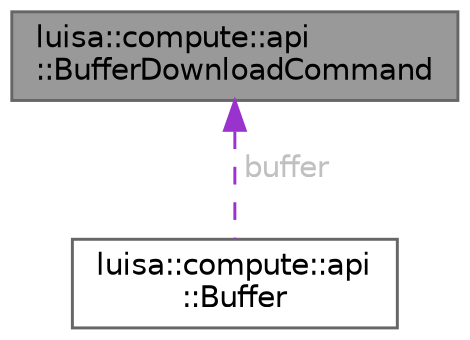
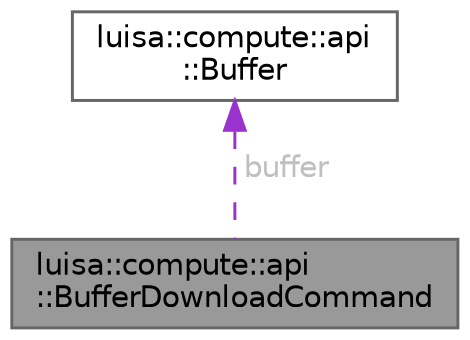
  digraph {
    node [color=gray40 fontname=Helvetica fontsize=10 shape=box style=filled]
    n1 [fillcolor=grey60 fontcolor=black height=0.2 label="luisa::compute::api\l::BufferDownloadCommand" width=0.4]
    n2 [fillcolor=white height=0.2 label="luisa::compute::api\l::Buffer" width=0.4]
-   n1 -> n2 [color=darkorchid3 dir=back fontcolor=grey fontname=Helvetica fontsize=10 label=" buffer" labelfontname=Helvetica labelfontsize=10 style=dashed]
+   n2 -> n1 [color=darkorchid3 dir=back fontcolor=grey fontname=Helvetica fontsize=10 label=" buffer" labelfontname=Helvetica labelfontsize=10 style=dashed]
  }
